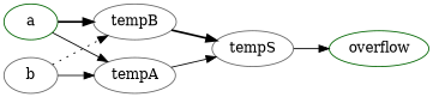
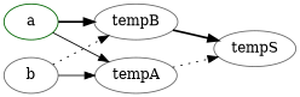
  strict digraph {
    rankdir=LR
    node [color=gray40 complexity=12 importance=0.523255684806 rank=0.0436046404005]
    edge [style=solid]
    tempB
    a [color=darkgreen complexity=15 importance=0.616279034309 rank=0.041085268954]
    tempA
    tempS [complexity=9 importance=0.383720590395 rank=0.042635621155]
-   overflow [color=darkgreen complexity=0 importance=0.151162521776 rank=0.0]
    b [complexity=15 importance=0.616279034309 rank=0.041085268954]
    tempB -> tempS [style=bold]
    a -> tempB [style=bold]
    a -> tempA
-   tempA -> tempS
-   tempS -> overflow
+   tempA -> tempS [style=dotted]
    b -> tempB [style=dotted]
    b -> tempA
  }
